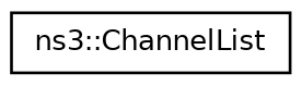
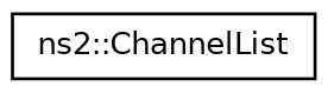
  digraph {
    rankdir=LR
-   n1 [color=black fillcolor=white fontname=Helvetica fontsize=10 height=0.2 label="ns3::ChannelList" shape=record style=filled width=0.4]
+   n1 [color=black fillcolor=white fontname=Helvetica fontsize=10 height=0.2 label="ns2::ChannelList" shape=record style=filled width=0.4]
  }
